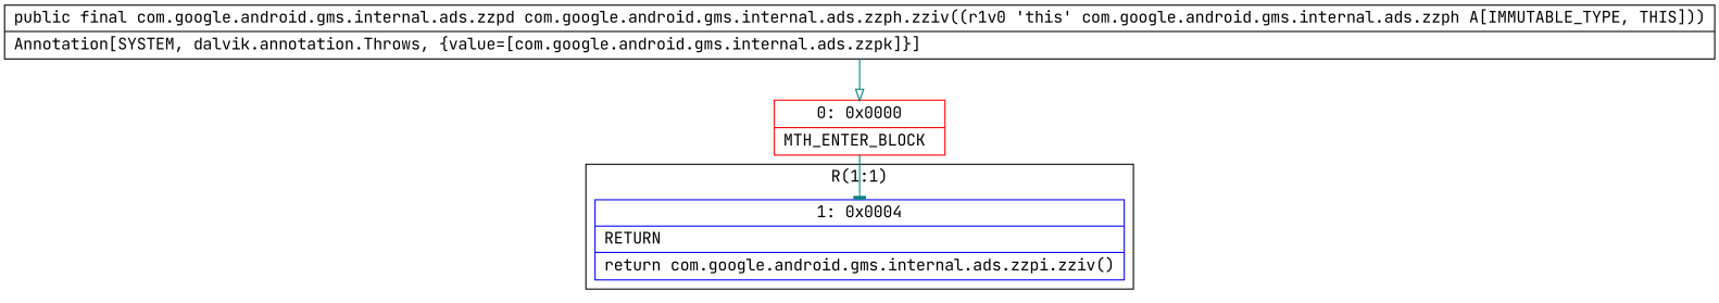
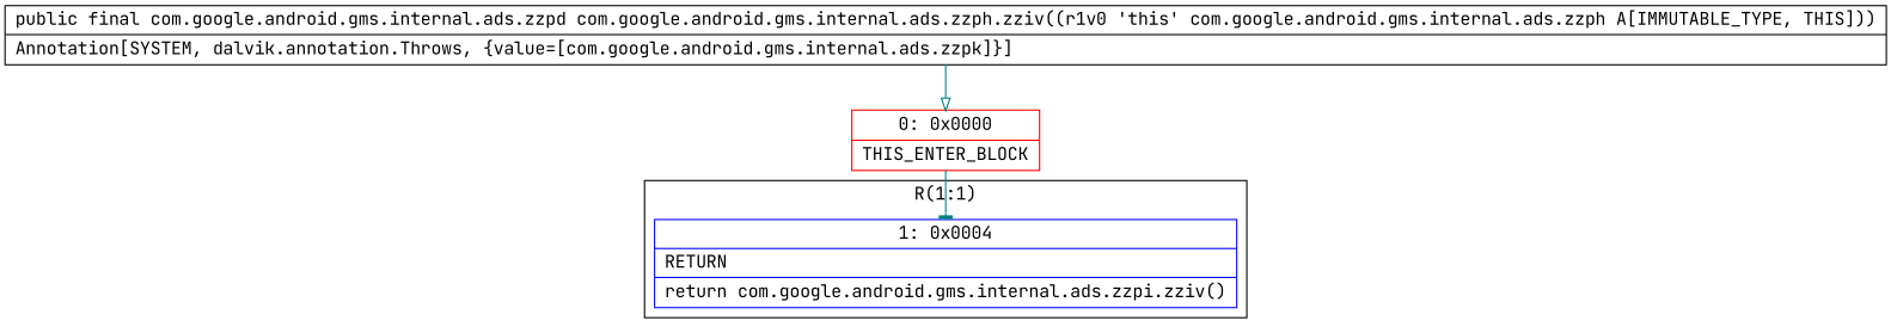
  digraph {
    fontname="JetBrains Mono"
    node [shape=record fontname="JetBrains Mono"]
    edge [color=teal fontname="JetBrains Mono"]
    n1 [color=blue label="{1\:\ 0x0004|RETURN\l|return com.google.android.gms.internal.ads.zzpi.zziv()\l}"]
-   n2 [color=red label="{0\:\ 0x0000|MTH_ENTER_BLOCK\l}"]
+   n2 [color=red label="{0\:\ 0x0000|THIS_ENTER_BLOCK\l}"]
    n3 [label="{public final com.google.android.gms.internal.ads.zzpd com.google.android.gms.internal.ads.zzph.zziv((r1v0 'this' com.google.android.gms.internal.ads.zzph A[IMMUTABLE_TYPE, THIS]))  | Annotation[SYSTEM, dalvik.annotation.Throws, \{value=[com.google.android.gms.internal.ads.zzpk]\}]\l}"]
    subgraph cluster_1 {
      label="R(1:1)"
      n1
    }
    n2 -> n1 [arrowhead=tee]
    n3 -> n2 [arrowhead=onormal]
  }
